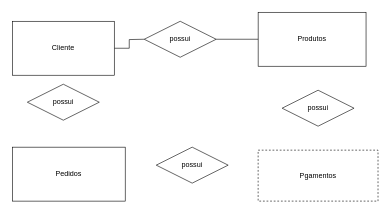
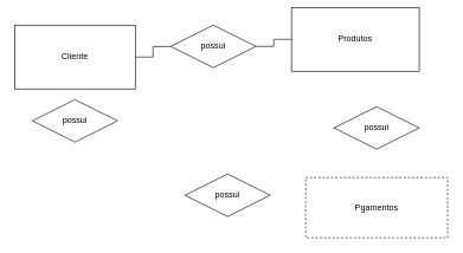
  <mxCell id="0" />
  <mxCell id="1" parent="0" />
  <mxCell id="2" style="edgeStyle=orthogonalEdgeStyle;rounded=0;orthogonalLoop=1;jettySize=auto;html=1;endArrow=none;startFill=0;" edge="1" parent="1" source="3"><mxGeometry relative="1" as="geometry"><mxPoint x="240" y="65" as="targetPoint" /></mxGeometry></mxCell>
  <mxCell id="3" value="Cliente" style="whiteSpace=wrap;html=1;align=center;" vertex="1" parent="1"><mxGeometry x="20" y="35" width="170" height="90" as="geometry" /></mxCell>
- <mxCell id="4" value="Produtos" style="whiteSpace=wrap;html=1;align=center;" vertex="1" parent="1"><mxGeometry x="430" y="20" width="180" height="90" as="geometry" /></mxCell>
- <mxCell id="5" value="Pedidos" style="whiteSpace=wrap;html=1;align=center;" vertex="1" parent="1"><mxGeometry x="20" y="245" width="188.25" height="90" as="geometry" /></mxCell>
+ <mxCell id="4" value="Produtos" style="whiteSpace=wrap;html=1;align=center;" vertex="1" parent="1"><mxGeometry x="410" y="10" width="180" height="90" as="geometry" /></mxCell>
  <mxCell id="6" value="Pgamentos" style="whiteSpace=wrap;html=1;align=center;dashed=1;" vertex="1" parent="1"><mxGeometry x="430" y="250" width="200" height="85" as="geometry" /></mxCell>
  <mxCell id="7" style="edgeStyle=orthogonalEdgeStyle;rounded=0;orthogonalLoop=1;jettySize=auto;html=1;entryX=0;entryY=0.5;entryDx=0;entryDy=0;endArrow=none;startFill=0;" edge="1" parent="1" source="8" target="4"><mxGeometry relative="1" as="geometry" /></mxCell>
  <mxCell id="8" value="possui" style="shape=rhombus;perimeter=rhombusPerimeter;whiteSpace=wrap;html=1;align=center;" vertex="1" parent="1"><mxGeometry x="240" y="35" width="120" height="60" as="geometry" /></mxCell>
  <mxCell id="9" value="possui" style="shape=rhombus;perimeter=rhombusPerimeter;whiteSpace=wrap;html=1;align=center;" vertex="1" parent="1"><mxGeometry x="260" y="245" width="120" height="60" as="geometry" /></mxCell>
  <mxCell id="10" value="possui" style="shape=rhombus;perimeter=rhombusPerimeter;whiteSpace=wrap;html=1;align=center;" vertex="1" parent="1"><mxGeometry x="470" y="150" width="120" height="60" as="geometry" /></mxCell>
  <mxCell id="11" value="possui" style="shape=rhombus;perimeter=rhombusPerimeter;whiteSpace=wrap;html=1;align=center;" vertex="1" parent="1"><mxGeometry x="45" y="140" width="120" height="60" as="geometry" /></mxCell>
